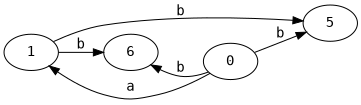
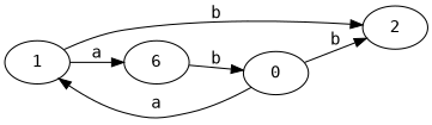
  strict digraph {
    fontname="DejaVu Sans Mono"
    rankdir=LR
    node [fontname="DejaVu Sans Mono"]
    edge [fontname="DejaVu Sans Mono"]
    1
-   2 [label=5]
+   2
    6
    0
    1 -> 2 [label=b]
-   1 -> 6 [label=b]
+   1 -> 6 [label=a]
    0 -> 1 [label=a]
    0 -> 2 [label=b]
-   0 -> 6 [label=b]
+   6 -> 0 [label=b]
  }
